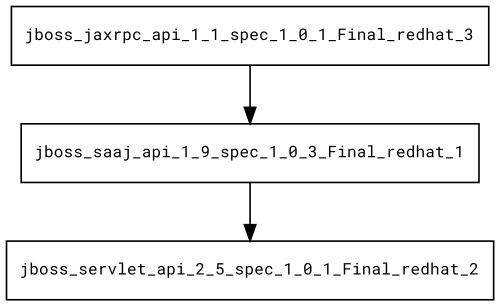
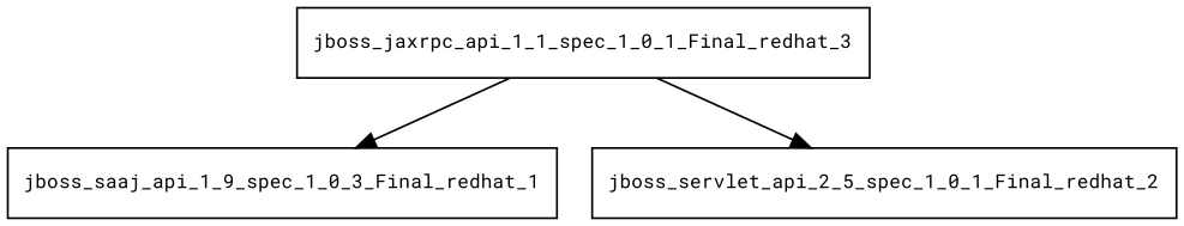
  digraph {
    fontname="Roboto Mono"
    node [fontname="Roboto Mono" fontsize=10.0 shape=box]
    edge [fontname="Roboto Mono"]
    n1 [label=jboss_saaj_api_1_9_spec_1_0_3_Final_redhat_1]
    jboss_jaxrpc_api_1_1_spec_1_0_1_Final_redhat_3
    jboss_servlet_api_2_5_spec_1_0_1_Final_redhat_2
    jboss_jaxrpc_api_1_1_spec_1_0_1_Final_redhat_3 -> n1
-   n1 -> jboss_servlet_api_2_5_spec_1_0_1_Final_redhat_2
+   jboss_jaxrpc_api_1_1_spec_1_0_1_Final_redhat_3 -> jboss_servlet_api_2_5_spec_1_0_1_Final_redhat_2
  }
